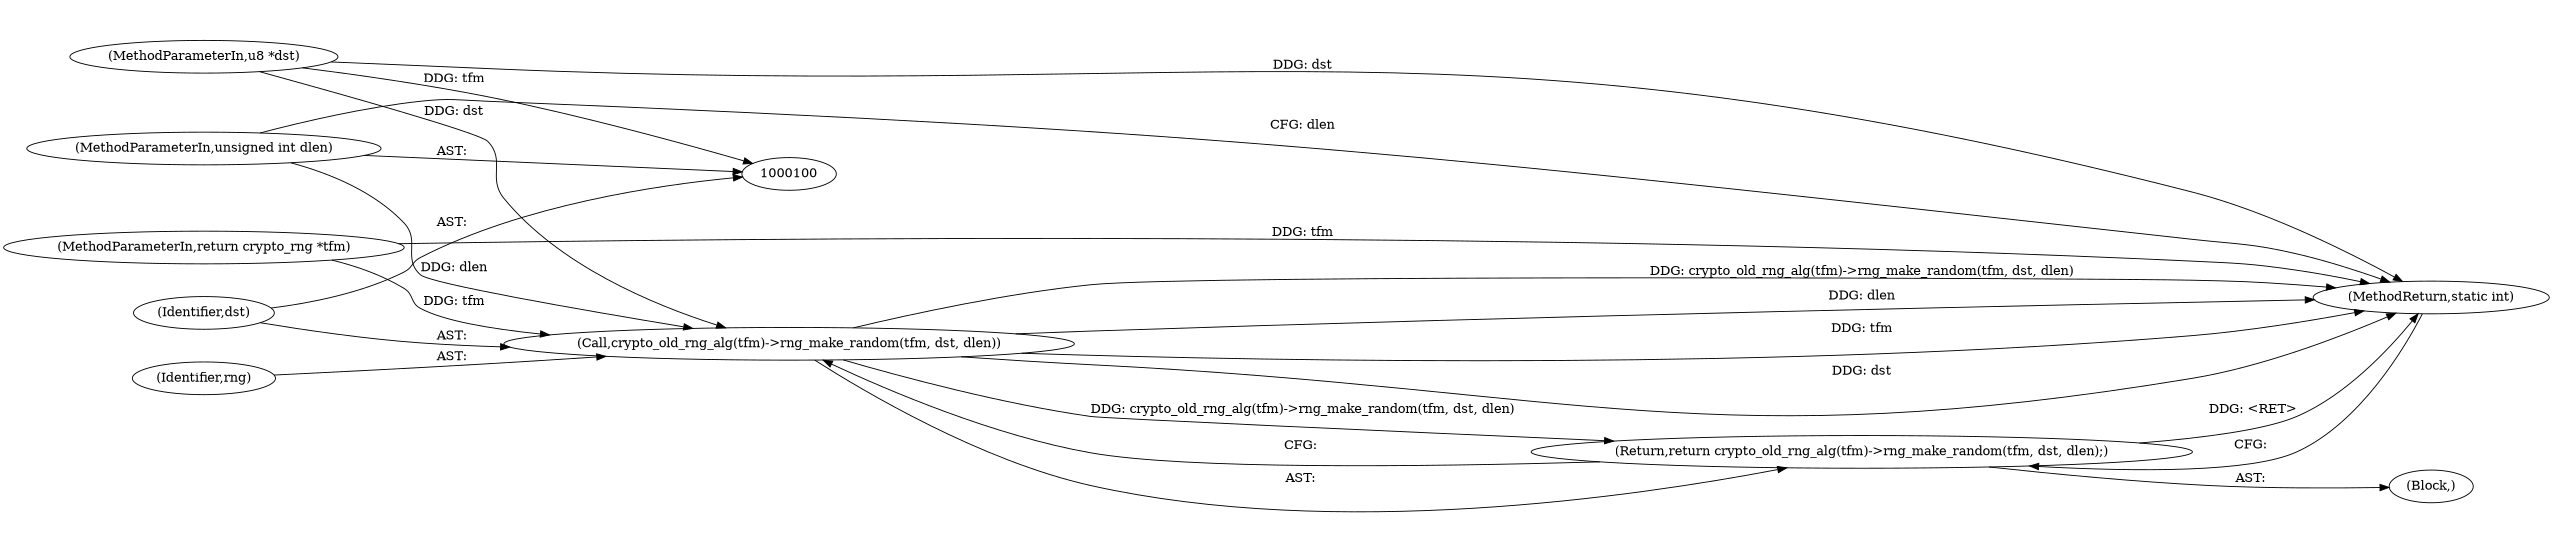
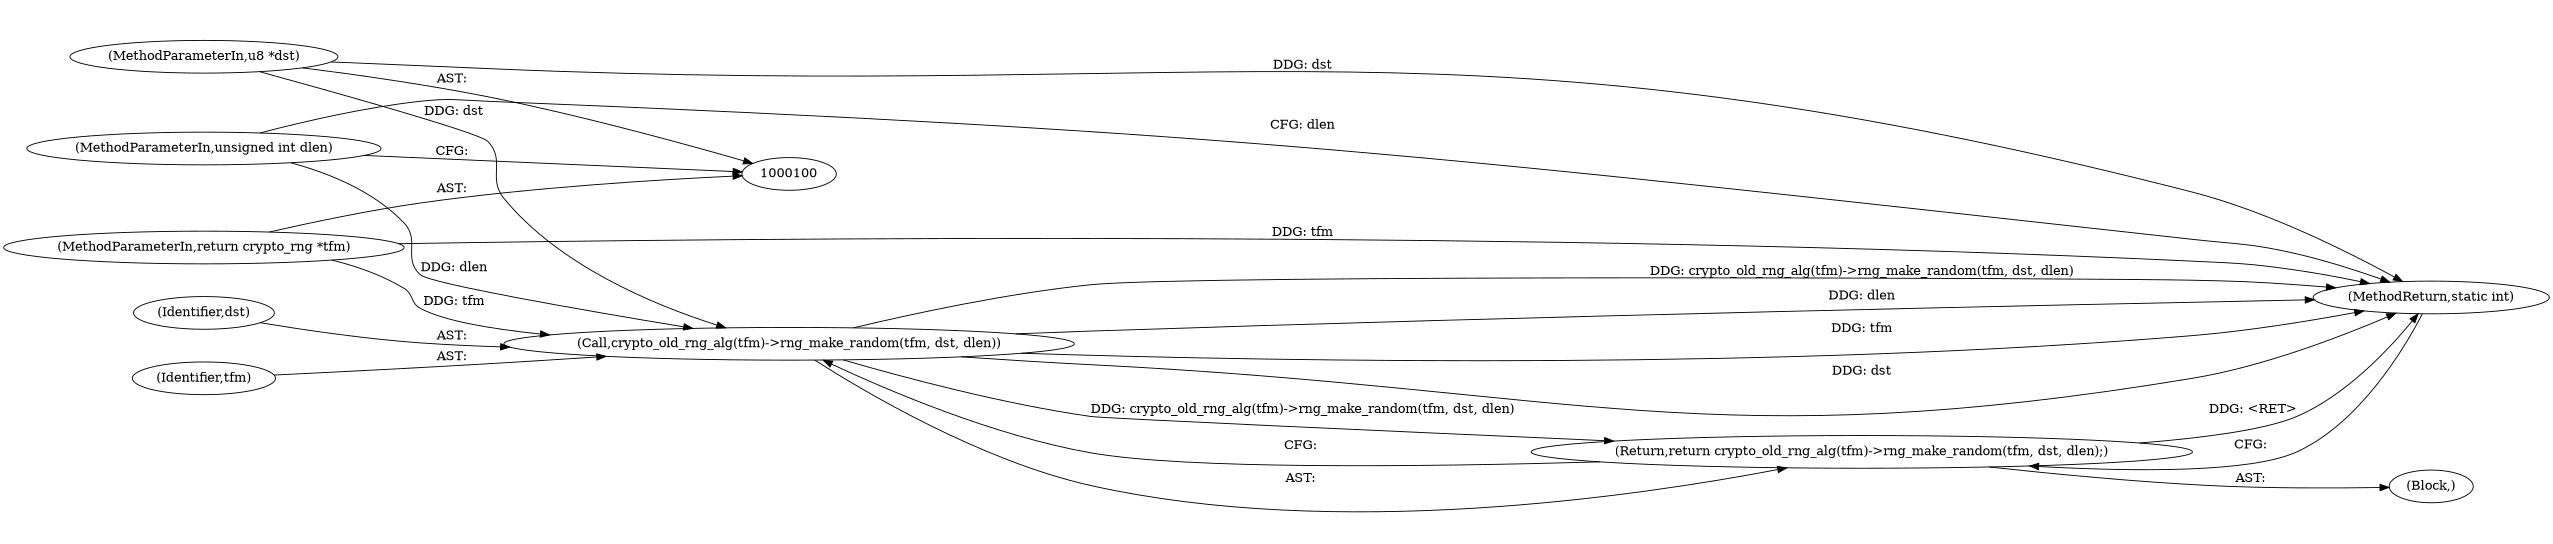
  digraph {
    rankdir=LR
    n1 [label="(Call,crypto_old_rng_alg(tfm)->rng_make_random(tfm, dst, dlen))"]
    n2 [label="(Return,return crypto_old_rng_alg(tfm)->rng_make_random(tfm, dst, dlen);)"]
    n3 [label="(MethodReturn,static int)"]
    n4 [label="(Block,)"]
    n5 [label="(MethodParameterIn,return crypto_rng *tfm)"]
    1000100
    n7 [label="(MethodParameterIn,u8 *dst)"]
    n8 [label="(MethodParameterIn,unsigned int dlen)"]
-   n9 [label="(Identifier,rng)"]
+   n9 [label="(Identifier,tfm)"]
    n10 [label="(Identifier,dst)"]
    n1 -> n2 [label="AST: "]
    n1 -> n2 [label="DDG: crypto_old_rng_alg(tfm)->rng_make_random(tfm, dst, dlen)"]
    n1 -> n3 [label="DDG: crypto_old_rng_alg(tfm)->rng_make_random(tfm, dst, dlen)"]
    n1 -> n3 [label="DDG: dlen"]
    n1 -> n3 [label="DDG: tfm"]
    n1 -> n3 [label="DDG: dst"]
    n2 -> n1 [label="CFG: "]
    n2 -> n3 [label="DDG: <RET>"]
    n2 -> n4 [label="AST: "]
    n3 -> n2 [label="CFG: "]
    n5 -> n1 [label="DDG: tfm"]
    n5 -> n3 [label="DDG: tfm"]
-   n10 -> 1000100 [label="AST: "]
+   n5 -> 1000100 [label="AST: "]
    n7 -> n1 [label="DDG: dst"]
    n7 -> n3 [label="DDG: dst"]
-   n7 -> 1000100 [label="DDG: tfm"]
+   n7 -> 1000100 [label="AST: "]
    n8 -> n1 [label="DDG: dlen"]
    n8 -> n3 [label="CFG: dlen"]
-   n8 -> 1000100 [label="AST: "]
+   n8 -> 1000100 [label="CFG: "]
    n9 -> n1 [label="AST: "]
    n10 -> n1 [label="AST: "]
  }
